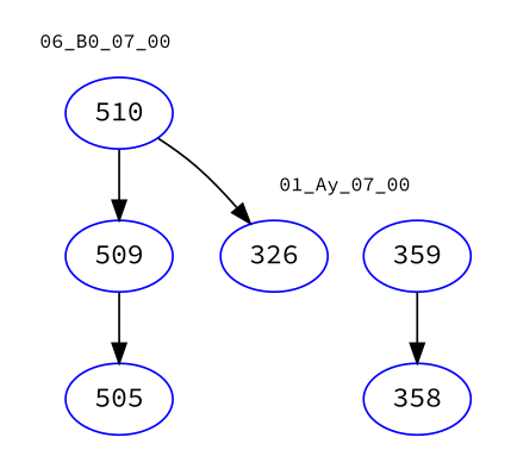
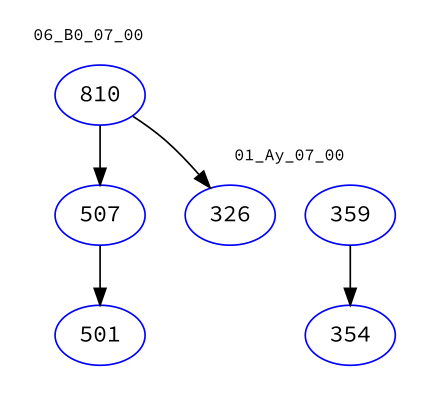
  digraph {
    fontname="Source Code Pro"
    node [color=blue fontname="Source Code Pro"]
    edge [color=black fontname="Source Code Pro"]
    n1 [label=359]
-   n2 [label=358]
+   n2 [label=354]
    n3 [label=326]
-   n4 [label=510]
-   n5 [label=509]
-   n6 [label=505]
+   n4 [label=810]
+   n5 [label=507]
+   n6 [label=501]
    subgraph cluster_1 {
      color=white
      fontsize=10
      label="01_Ay_07_00"
      n1
      n2
      n3
    }
    subgraph cluster_2 {
      color=white
      fontsize=10
      label="06_B0_07_00"
      n4
      n5
      n6
    }
    n1 -> n2
    n4 -> n3
    n4 -> n5
    n5 -> n6
  }
